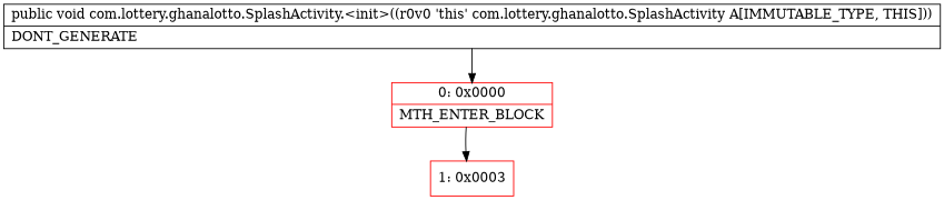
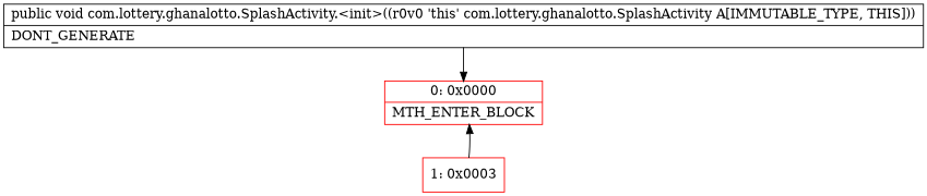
  digraph {
    node [color=red shape=record]
    n1 [label="{0\:\ 0x0000|MTH_ENTER_BLOCK\l}"]
    n2 [label="{1\:\ 0x0003}"]
    n3 [label="{public void com.lottery.ghanalotto.SplashActivity.\<init\>((r0v0 'this' com.lottery.ghanalotto.SplashActivity A[IMMUTABLE_TYPE, THIS]))  | DONT_GENERATE\l}" color=""]
    subgraph cluster_1 {
      label="R(0)"
    }
-   n1 -> n2
+   n2 -> n1
    n3 -> n1
  }
